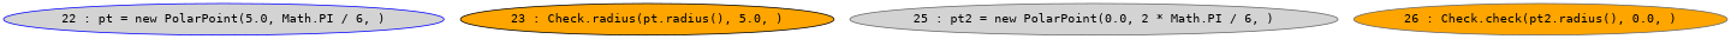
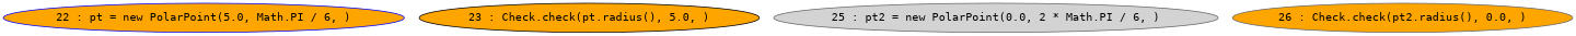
  digraph {
    fontname="DejaVu Sans Mono"
    node [style=filled fillcolor=lightgrey color=gray40 fontname="DejaVu Sans Mono"]
-   "22 : pt = new PolarPoint(5.0, Math.PI / 6, )" [color=blue]
-   "23 : Check.check(pt.radius(), 5.0, )" [fillcolor=orange color=black label="23 : Check.radius(pt.radius(), 5.0, )"]
+   "22 : pt = new PolarPoint(5.0, Math.PI / 6, )" [fillcolor=orange color=blue]
+   "23 : Check.check(pt.radius(), 5.0, )" [fillcolor=orange color=black]
    "25 : pt2 = new PolarPoint(0.0, 2 * Math.PI / 6, )"
    "26 : Check.check(pt2.radius(), 0.0, )" [fillcolor=orange]
  }
